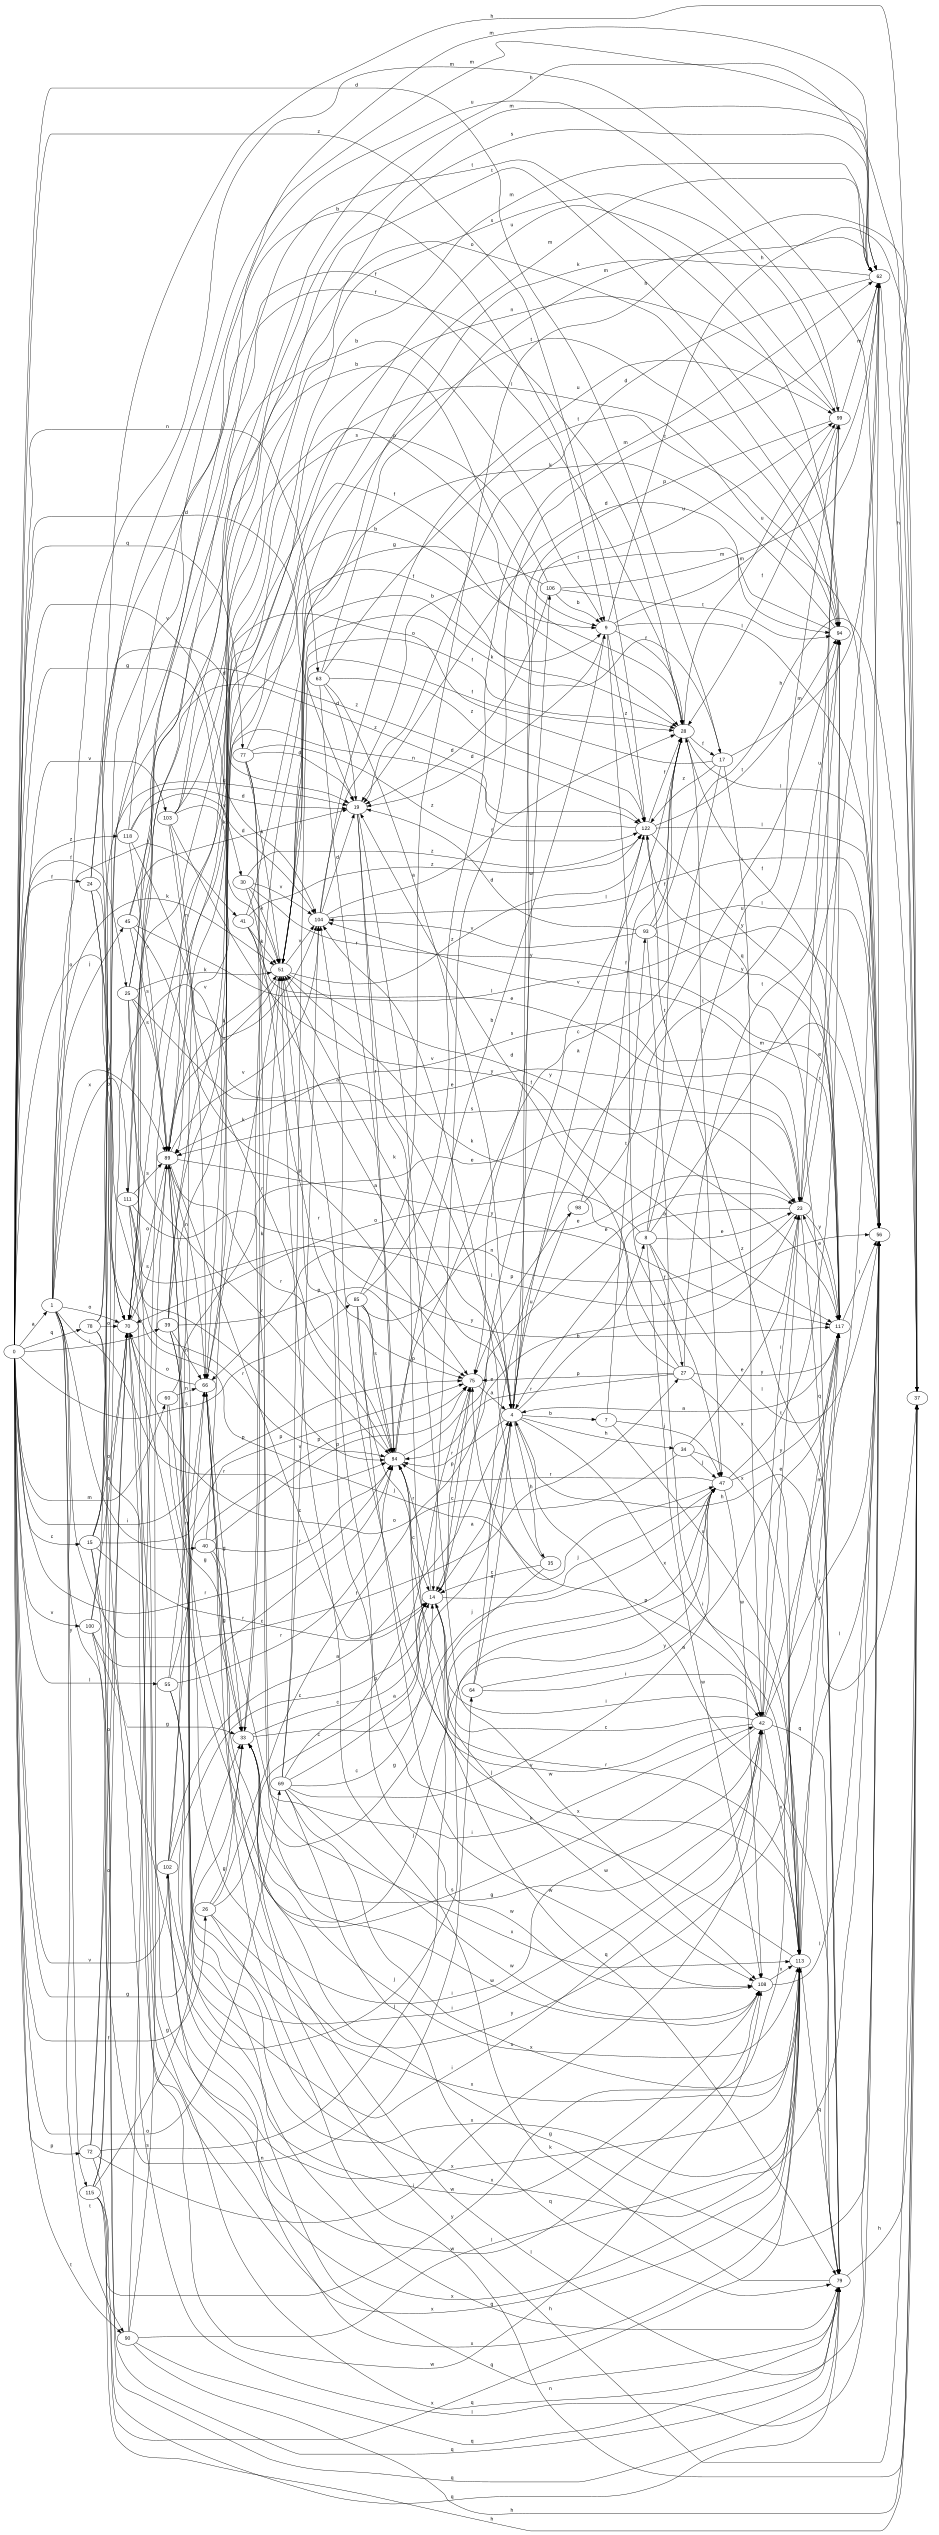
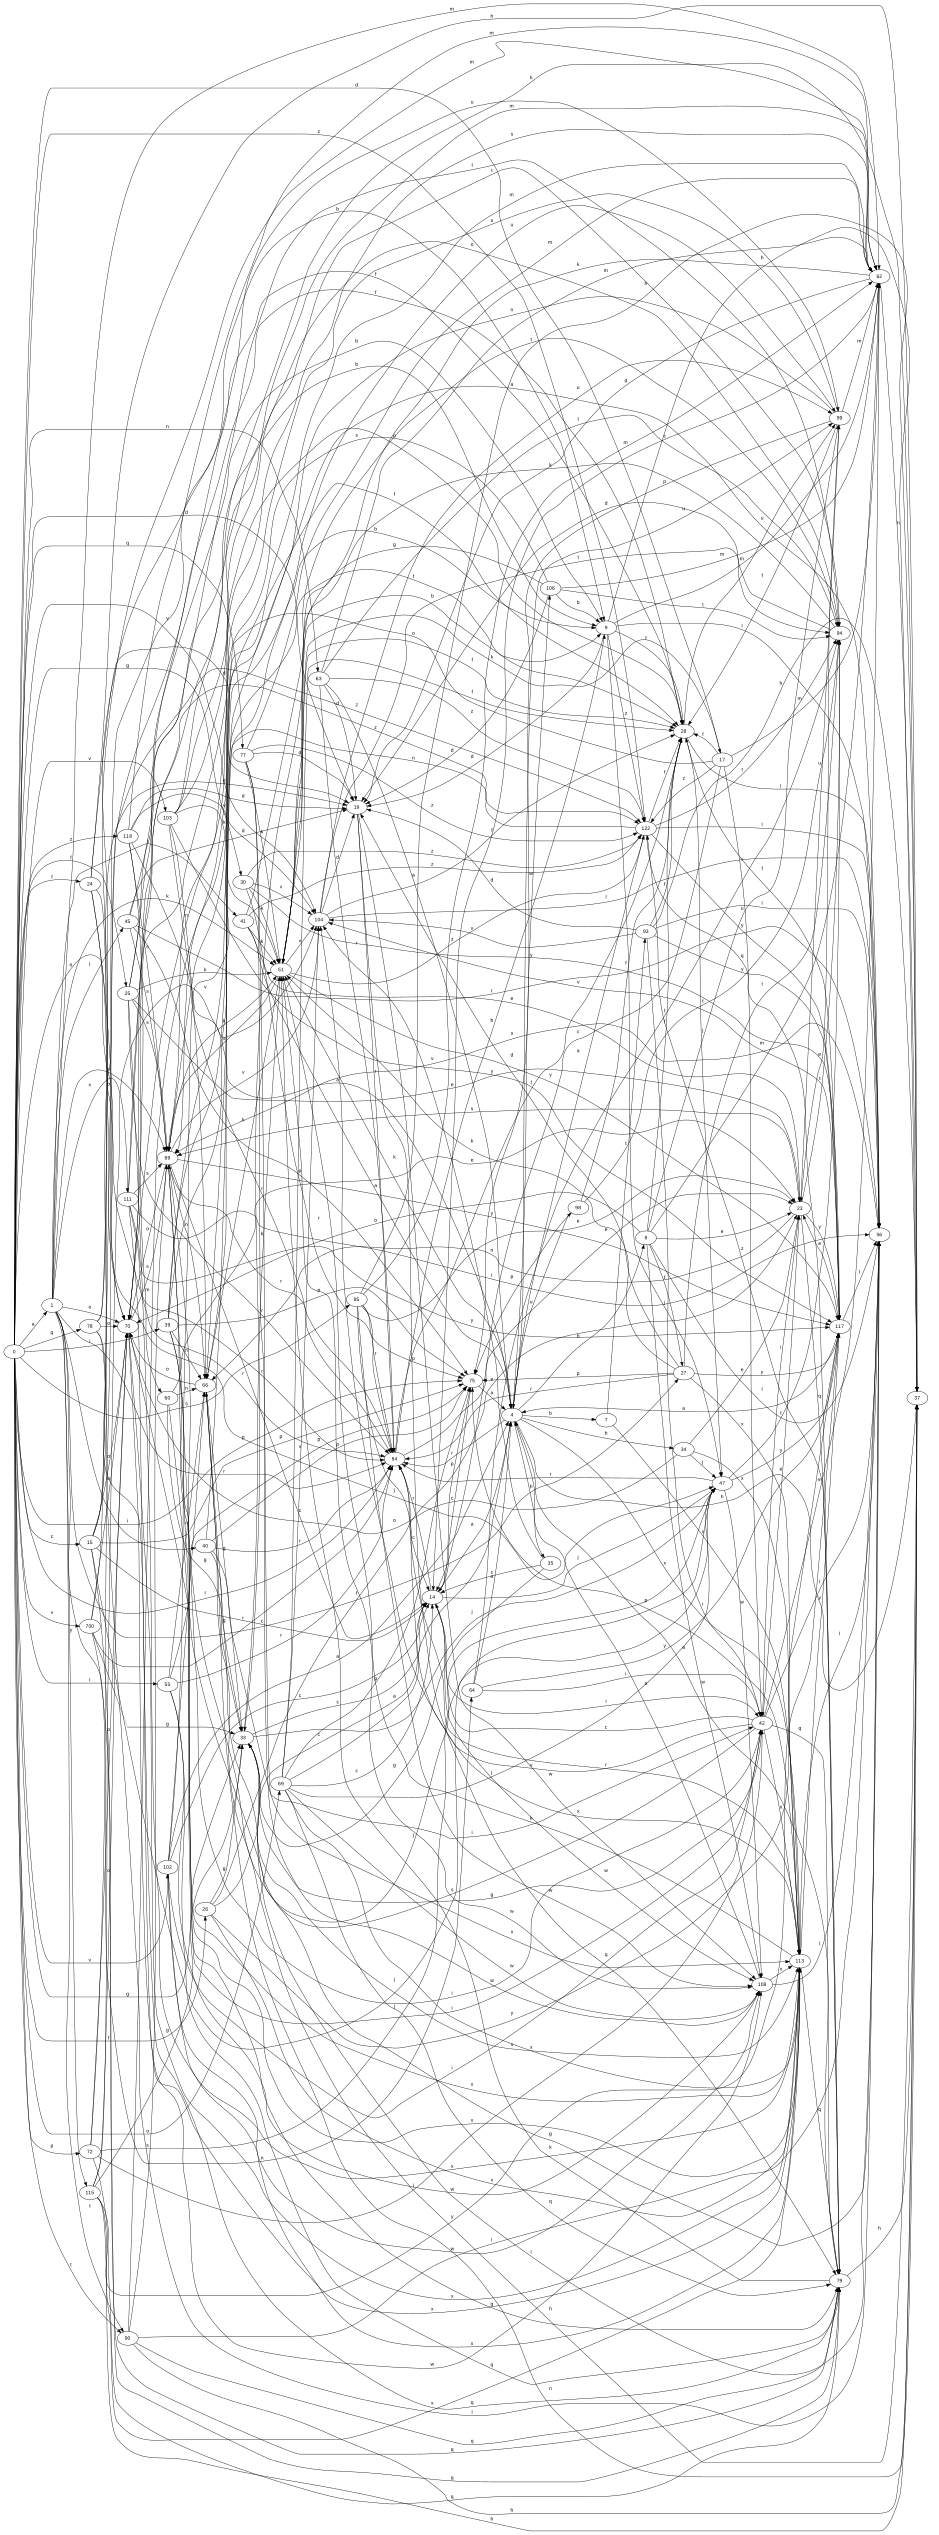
  strict digraph {
    fontname="Liberation Sans"
    rankdir=LR
    node [fontname="Liberation Sans"]
    edge [fontname="Liberation Sans"]
    0
    1
    n3 [label=15]
    17
    19
    24
    25
    26
    30
    33
    39
    55
    60
    63
    69
    70
    72
    75
    77
    78
    84
    85
    90
-   100
+   100 [label=700]
    102
    103
    104
    118
    122
    27
    40
    41
    45
    51
    62
    64
    89
    111
    115
    47
    14
    79
    28
    42
    108
    37
    99
    113
    23
    9
    117
    56
    66
    4
    94
    7
    8
    34
    35
    98
    106
    93
    0 -> 1 [label=a]
    0 -> n3 [label=c]
    0 -> 17 [label=d]
    0 -> 19 [label=d]
    0 -> 24 [label=f]
    0 -> 25 [label=f]
    0 -> 26 [label=f]
    0 -> 30 [label=g]
    0 -> 33 [label=g]
    0 -> 39 [label=i]
    0 -> 55 [label=l]
-   0 -> 60 [label=m]
+   118 -> 60 [label=m]
    0 -> 63 [label=n]
    0 -> 69 [label=o]
    0 -> 70 [label=o]
    0 -> 72 [label=p]
    0 -> 75 [label=p]
    0 -> 77 [label=q]
    0 -> 78 [label=q]
    0 -> 84 [label=r]
    0 -> 85 [label=s]
    0 -> 90 [label=t]
    0 -> 100 [label=v]
    0 -> 102 [label=v]
    0 -> 103 [label=v]
    0 -> 104 [label=v]
    0 -> 118 [label=z]
    0 -> 122 [label=z]
    1 -> 70 [label=o]
    1 -> 84 [label=r]
    1 -> 90 [label=t]
    1 -> 27 [label=f]
    1 -> 40 [label=i]
    1 -> 41 [label=i]
    1 -> 45 [label=j]
    1 -> 51 [label=k]
-   1 -> 56 [label=m]
+   1 -> 62 [label=m]
    1 -> 64 [label=n]
    1 -> 89 [label=s]
    1 -> 111 [label=x]
    1 -> 115 [label=y]
    n3 -> 70 [label=o]
    n3 -> 75 [label=p]
    n3 -> 122 [label=z]
    n3 -> 62 [label=m]
    n3 -> 47 [label=j]
    n3 -> 14 [label=c]
    n3 -> 79 [label=q]
    17 -> 70 [label=o]
    17 -> 122 [label=z]
    17 -> 51 [label=k]
    17 -> 62 [label=m]
    17 -> 14 [label=c]
-   28 -> 17 [label=f]
+   17 -> 28 [label=f]
    17 -> 42 [label=i]
    19 -> 84 [label=r]
    19 -> 79 [label=q]
    19 -> 108 [label=w]
    24 -> 19 [label=d]
    24 -> 70 [label=o]
    24 -> 84 [label=r]
    24 -> 47 [label=j]
    24 -> 37 [label=h]
    25 -> 84 [label=r]
    25 -> 51 [label=k]
    25 -> 89 [label=s]
    25 -> 99 [label=u]
    25 -> 113 [label=x]
    25 -> 23 [label=e]
    25 -> 9 [label=b]
    26 -> 33 [label=g]
    26 -> 14 [label=c]
    26 -> 113 [label=x]
    26 -> 23 [label=e]
    26 -> 117 [label=y]
    30 -> 84 [label=r]
    30 -> 104 [label=v]
    30 -> 122 [label=z]
    30 -> 51 [label=k]
    30 -> 117 [label=y]
    33 -> 51 [label=k]
    33 -> 47 [label=j]
    33 -> 14 [label=c]
    33 -> 113 [label=x]
    39 -> 75 [label=p]
    39 -> 79 [label=q]
    39 -> 28 [label=f]
    39 -> 113 [label=x]
    39 -> 9 [label=b]
-   39 -> 56 [label=l]
+   39 -> 56 [label=a]
    39 -> 66 [label=n]
    55 -> 75 [label=p]
    55 -> 84 [label=r]
    55 -> 79 [label=q]
    55 -> 108 [label=w]
    55 -> 66 [label=n]
    60 -> 33 [label=g]
    60 -> 42 [label=i]
    60 -> 23 [label=e]
    60 -> 66 [label=n]
    63 -> 19 [label=d]
    63 -> 84 [label=r]
    63 -> 122 [label=z]
    63 -> 62 [label=m]
    63 -> 4 [label=a]
    63 -> 94 [label=t]
    69 -> 75 [label=p]
    69 -> 104 [label=v]
    69 -> 47 [label=j]
    69 -> 14 [label=c]
    69 -> 79 [label=q]
    69 -> 28 [label=f]
    69 -> 108 [label=w]
    69 -> 113 [label=x]
    69 -> 4 [label=a]
    70 -> 89 [label=s]
    70 -> 47 [label=j]
    70 -> 108 [label=w]
    70 -> 113 [label=x]
    72 -> 70 [label=o]
    72 -> 47 [label=j]
    72 -> 79 [label=q]
    72 -> 28 [label=f]
    72 -> 42 [label=i]
    75 -> 14 [label=c]
    75 -> 4 [label=a]
    77 -> 19 [label=d]
    77 -> 122 [label=z]
    77 -> 51 [label=k]
    77 -> 62 [label=m]
    77 -> 108 [label=w]
    77 -> 113 [label=x]
    78 -> 19 [label=d]
    78 -> 70 [label=o]
    78 -> 28 [label=f]
    78 -> 113 [label=x]
    78 -> 56 [label=l]
    84 -> 14 [label=c]
    84 -> 28 [label=f]
    84 -> 23 [label=e]
    84 -> 9 [label=b]
    85 -> 75 [label=p]
-   85 -> 84 [label=s]
+   85 -> 84 [label=r]
    85 -> 62 [label=m]
    85 -> 108 [label=w]
    85 -> 37 [label=h]
    85 -> 113 [label=x]
    85 -> 23 [label=e]
    90 -> 89 [label=s]
    90 -> 79 [label=q]
    90 -> 28 [label=f]
    90 -> 37 [label=h]
    90 -> 56 [label=l]
    100 -> 33 [label=g]
    100 -> 70 [label=o]
    100 -> 84 [label=r]
    100 -> 79 [label=q]
    100 -> 9 [label=b]
    102 -> 62 [label=m]
    102 -> 14 [label=c]
    102 -> 42 [label=i]
    102 -> 108 [label=w]
    102 -> 113 [label=x]
    102 -> 66 [label=n]
    102 -> 4 [label=a]
    103 -> 51 [label=k]
    103 -> 62 [label=m]
    103 -> 37 [label=h]
    103 -> 117 [label=y]
    103 -> 66 [label=n]
    103 -> 4 [label=a]
    103 -> 94 [label=t]
    104 -> 19 [label=d]
    104 -> 28 [label=f]
    104 -> 99 [label=u]
    104 -> 56 [label=l]
    104 -> 94 [label=t]
    118 -> 19 [label=d]
    118 -> 84 [label=r]
    118 -> 104 [label=v]
    118 -> 62 [label=m]
    118 -> 89 [label=s]
    122 -> 79 [label=q]
    122 -> 28 [label=f]
    122 -> 117 [label=y]
    122 -> 56 [label=l]
    122 -> 66 [label=n]
    122 -> 4 [label=a]
    122 -> 94 [label=t]
    27 -> 19 [label=d]
    27 -> 75 [label=p]
    27 -> 84 [label=r]
    27 -> 51 [label=k]
    27 -> 113 [label=x]
    27 -> 117 [label=y]
    27 -> 94 [label=t]
    40 -> 33 [label=g]
    40 -> 75 [label=p]
    40 -> 84 [label=r]
    40 -> 42 [label=i]
    40 -> 99 [label=u]
    41 -> 122 [label=z]
    41 -> 51 [label=k]
    41 -> 23 [label=e]
    41 -> 4 [label=a]
    41 -> 94 [label=t]
    45 -> 19 [label=d]
    45 -> 75 [label=p]
    45 -> 89 [label=s]
    45 -> 9 [label=b]
    45 -> 56 [label=l]
    51 -> 104 [label=v]
    51 -> 122 [label=z]
    51 -> 89 [label=s]
    51 -> 28 [label=f]
    51 -> 108 [label=w]
    51 -> 9 [label=b]
    51 -> 117 [label=y]
    62 -> 19 [label=d]
    62 -> 51 [label=k]
    62 -> 89 [label=s]
    62 -> 14 [label=c]
    62 -> 37 [label=h]
    64 -> 42 [label=i]
    64 -> 117 [label=y]
    64 -> 4 [label=a]
    64 -> 94 [label=t]
    89 -> 70 [label=o]
    89 -> 84 [label=r]
    89 -> 104 [label=v]
    89 -> 51 [label=k]
    89 -> 14 [label=c]
    89 -> 42 [label=i]
    89 -> 113 [label=x]
    89 -> 117 [label=y]
    89 -> 66 [label=n]
    111 -> 84 [label=r]
    111 -> 122 [label=z]
    111 -> 89 [label=s]
    111 -> 79 [label=q]
    111 -> 117 [label=y]
    111 -> 56 [label=l]
    111 -> 94 [label=t]
    115 -> 33 [label=g]
    115 -> 70 [label=o]
    115 -> 104 [label=v]
    115 -> 37 [label=h]
    115 -> 113 [label=x]
    115 -> 117 [label=y]
    47 -> 84 [label=r]
    47 -> 108 [label=w]
    47 -> 117 [label=y]
    47 -> 94 [label=t]
    14 -> 75 [label=p]
    14 -> 84 [label=r]
    14 -> 47 [label=j]
    14 -> 42 [label=i]
    14 -> 108 [label=w]
    14 -> 4 [label=a]
    79 -> 122 [label=z]
    79 -> 51 [label=k]
    79 -> 37 [label=h]
    79 -> 4 [label=a]
    28 -> 70 [label=o]
    28 -> 47 [label=j]
    28 -> 99 [label=u]
    28 -> 56 [label=l]
    42 -> 33 [label=g]
    42 -> 104 [label=v]
    42 -> 62 [label=m]
    42 -> 89 [label=s]
    42 -> 14 [label=c]
    42 -> 79 [label=q]
    42 -> 113 [label=x]
    42 -> 23 [label=e]
    42 -> 56 [label=l]
    108 -> 113 [label=x]
    108 -> 56 [label=l]
    37 -> 66 [label=n]
    99 -> 75 [label=p]
    99 -> 62 [label=m]
    99 -> 89 [label=s]
    99 -> 28 [label=f]
    99 -> 23 [label=e]
    99 -> 66 [label=n]
    113 -> 75 [label=p]
    113 -> 84 [label=r]
    113 -> 51 [label=k]
    113 -> 79 [label=q]
    113 -> 117 [label=y]
    113 -> 56 [label=l]
    23 -> 89 [label=s]
    23 -> 79 [label=q]
    23 -> 42 [label=i]
    23 -> 99 [label=u]
    23 -> 117 [label=y]
    23 -> 66 [label=n]
-   23 -> 4 [label=a]
+   108 -> 4 [label=a]
    23 -> 94 [label=t]
    9 -> 19 [label=d]
    9 -> 122 [label=z]
    9 -> 62 [label=m]
    9 -> 47 [label=j]
    9 -> 28 [label=f]
    9 -> 37 [label=h]
    9 -> 56 [label=l]
    117 -> 104 [label=v]
    117 -> 28 [label=f]
    117 -> 23 [label=e]
    117 -> 56 [label=l]
    117 -> 4 [label=a]
    56 -> 33 [label=g]
    56 -> 89 [label=s]
    66 -> 33 [label=g]
    66 -> 70 [label=o]
    66 -> 51 [label=k]
    66 -> 37 [label=h]
    66 -> 56 [label=l]
    4 -> 84 [label=r]
    4 -> 51 [label=k]
    4 -> 37 [label=h]
    4 -> 99 [label=u]
    4 -> 113 [label=x]
    4 -> 7 [label=b]
    4 -> 8 [label=b]
    4 -> 34 [label=h]
    4 -> 35 [label=h]
    4 -> 98 [label=u]
    4 -> 106 [label=w]
    94 -> 19 [label=d]
    94 -> 70 [label=o]
    94 -> 51 [label=k]
-   7 -> 47 [label=j]
    7 -> 113 [label=x]
    7 -> 93 [label=t]
    8 -> 70 [label=o]
    8 -> 27 [label=f]
    8 -> 62 [label=m]
    8 -> 28 [label=f]
    8 -> 108 [label=w]
    8 -> 99 [label=u]
    8 -> 23 [label=e]
    8 -> 56 [label=l]
    34 -> 70 [label=o]
    34 -> 47 [label=j]
    34 -> 113 [label=x]
    34 -> 23 [label=e]
    35 -> 33 [label=g]
    35 -> 104 [label=v]
    35 -> 14 [label=c]
    98 -> 75 [label=p]
    98 -> 28 [label=f]
    98 -> 94 [label=t]
    106 -> 19 [label=d]
    106 -> 33 [label=g]
    106 -> 62 [label=m]
    106 -> 89 [label=s]
    106 -> 9 [label=b]
    106 -> 94 [label=t]
    93 -> 19 [label=d]
    93 -> 104 [label=v]
    93 -> 28 [label=f]
    93 -> 42 [label=i]
    93 -> 37 [label=h]
    93 -> 117 [label=y]
    93 -> 56 [label=l]
  }
